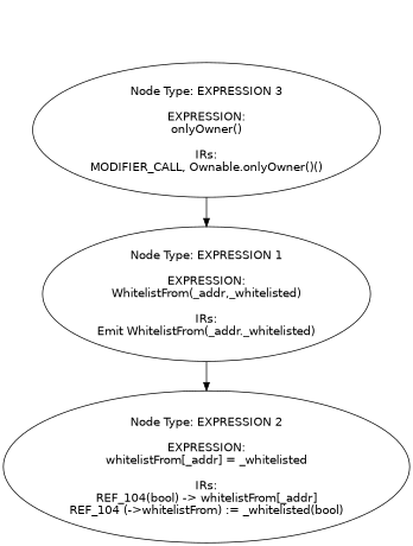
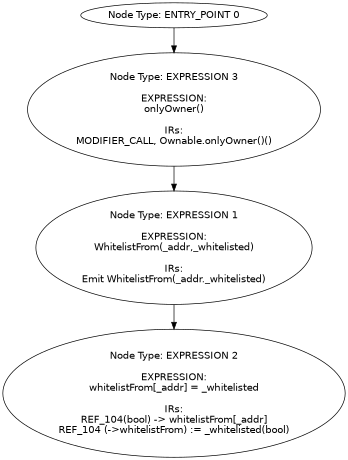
  digraph {
    fontname="DejaVu Sans"
    node [fontname="DejaVu Sans"]
    edge [fontname="DejaVu Sans"]
+   n1 [label="Node Type: ENTRY_POINT 0\n"]
    n2 [label="Node Type: EXPRESSION 3\n\nEXPRESSION:\nonlyOwner()\n\nIRs:\nMODIFIER_CALL, Ownable.onlyOwner()()"]
    n3 [label="Node Type: EXPRESSION 1\n\nEXPRESSION:\nWhitelistFrom(_addr,_whitelisted)\n\nIRs:\nEmit WhitelistFrom(_addr._whitelisted)"]
    n4 [label="Node Type: EXPRESSION 2\n\nEXPRESSION:\nwhitelistFrom[_addr] = _whitelisted\n\nIRs:\nREF_104(bool) -> whitelistFrom[_addr]\nREF_104 (->whitelistFrom) := _whitelisted(bool)"]
+   n1 -> n2
    n2 -> n3
    n3 -> n4
  }
